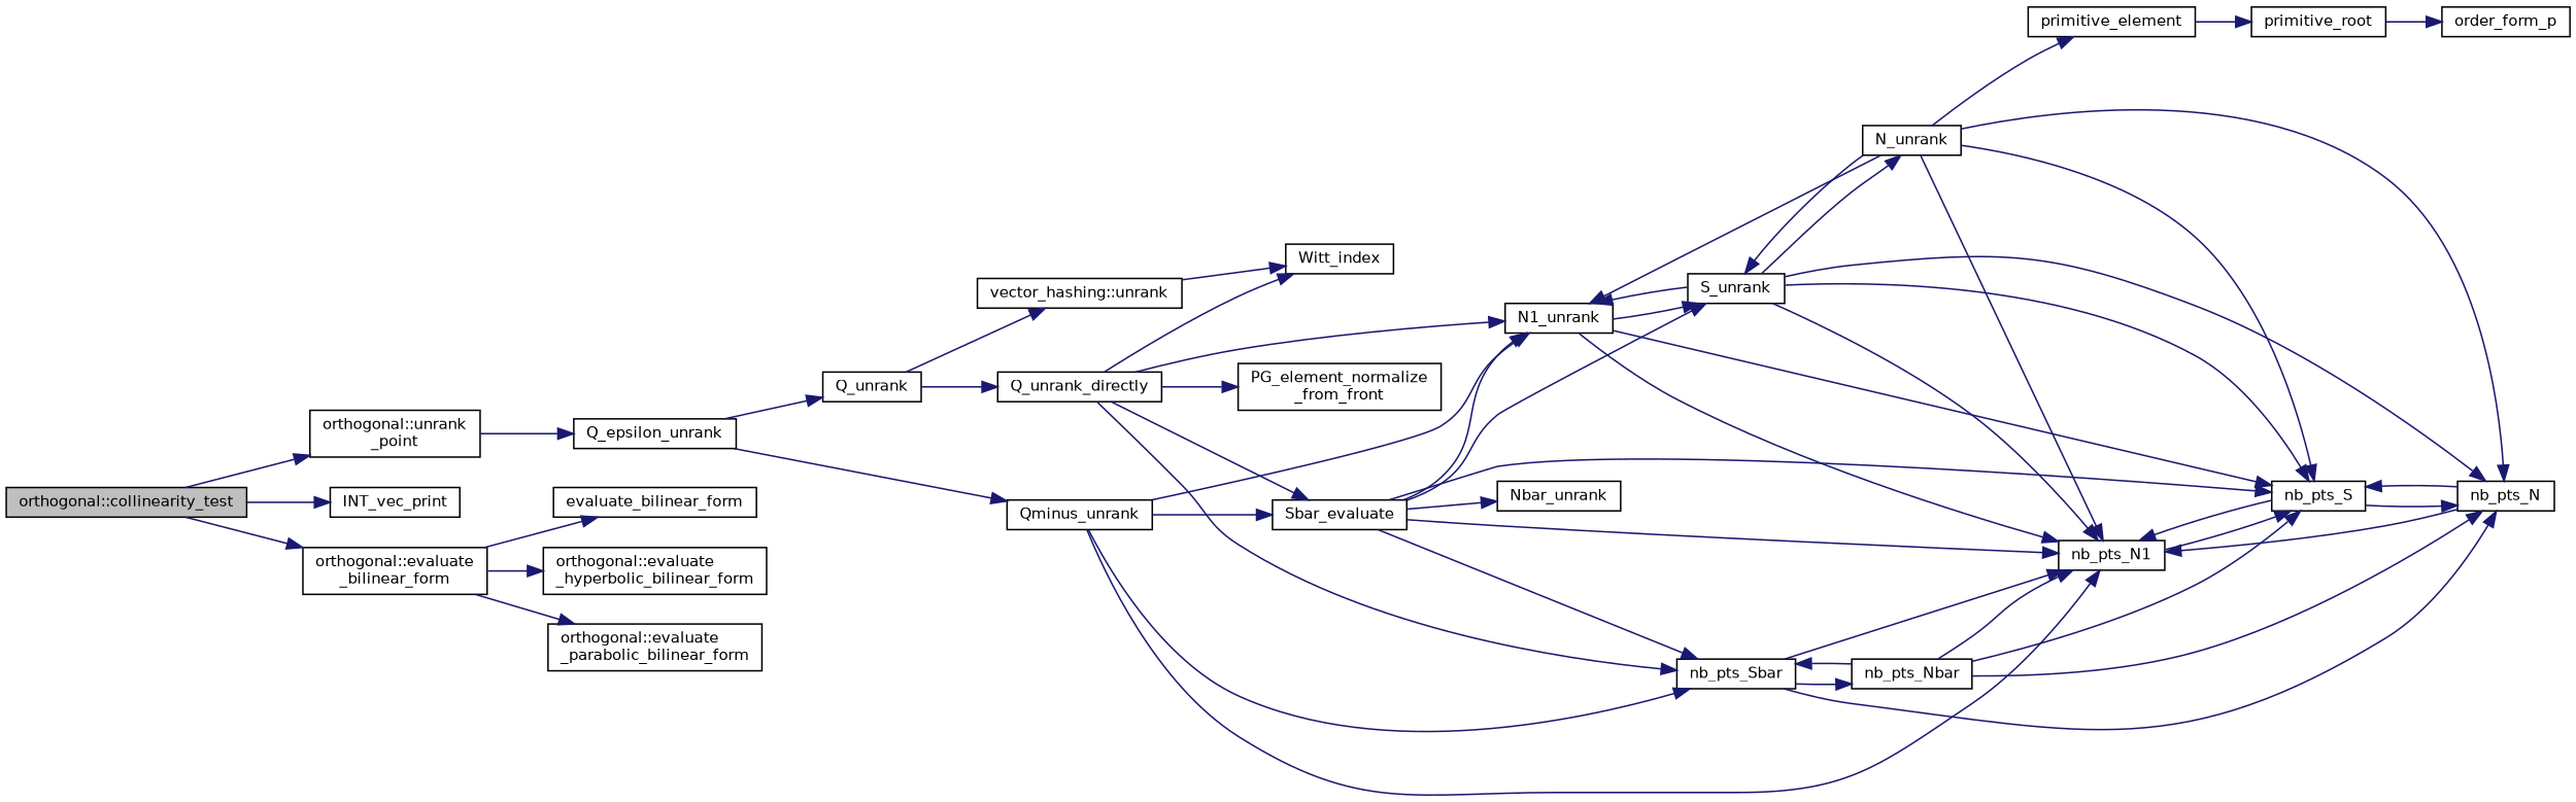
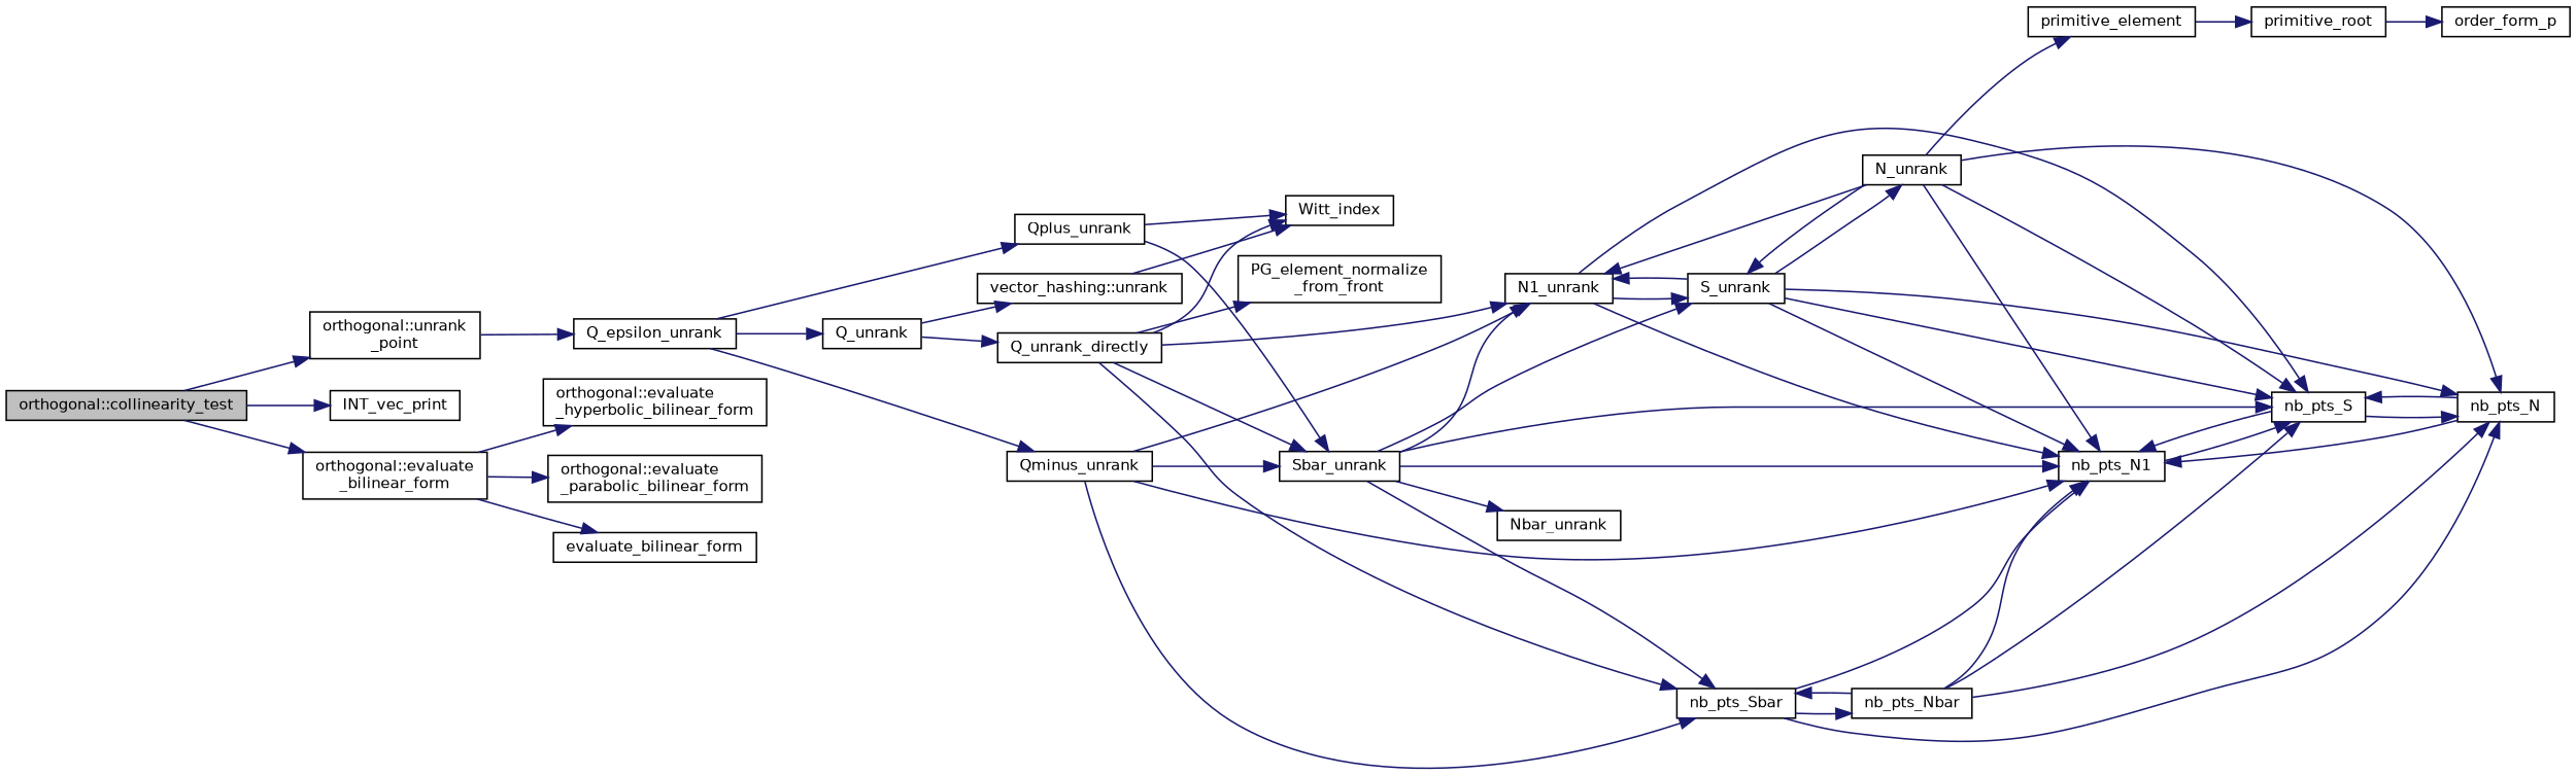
  digraph {
    rankdir=LR
    node [color=black fillcolor=white fontname=Helvetica fontsize=10 shape=record style=filled]
    edge [color=midnightblue fontname=Helvetica fontsize=10 labelfontname=Helvetica labelfontsize=10 style=solid]
    n1 [fillcolor=grey75 fontcolor=black height=0.2 label="orthogonal::collinearity_test" width=0.4]
    n2 [height=0.2 label="orthogonal::unrank\l_point" width=0.4]
    n3 [height=0.2 label=INT_vec_print width=0.4]
    n4 [height=0.2 label="orthogonal::evaluate\l_bilinear_form" width=0.4]
    n5 [height=0.2 label=Q_epsilon_unrank width=0.4]
    n6 [height=0.2 label="orthogonal::evaluate\l_hyperbolic_bilinear_form" width=0.4]
    n7 [height=0.2 label="orthogonal::evaluate\l_parabolic_bilinear_form" width=0.4]
    n8 [height=0.2 label=evaluate_bilinear_form width=0.4]
    n9 [height=0.2 label=Q_unrank width=0.4]
+   n10 [height=0.2 label=Qplus_unrank width=0.4]
    n11 [height=0.2 label=Qminus_unrank width=0.4]
    n12 [height=0.2 label="vector_hashing::unrank" width=0.4]
    n13 [height=0.2 label=Q_unrank_directly width=0.4]
    n14 [height=0.2 label=Witt_index width=0.4]
-   n15 [height=0.2 label=Sbar_evaluate width=0.4]
+   n15 [height=0.2 label=Sbar_unrank width=0.4]
    n16 [height=0.2 label=nb_pts_Sbar width=0.4]
    n17 [height=0.2 label=N1_unrank width=0.4]
    n18 [height=0.2 label=nb_pts_N1 width=0.4]
    n19 [height=0.2 label="PG_element_normalize\l_from_front" width=0.4]
    n20 [height=0.2 label=nb_pts_Nbar width=0.4]
    n21 [height=0.2 label=nb_pts_N width=0.4]
    n22 [height=0.2 label=nb_pts_S width=0.4]
    n23 [height=0.2 label=S_unrank width=0.4]
    n24 [height=0.2 label=Nbar_unrank width=0.4]
    n25 [height=0.2 label=N_unrank width=0.4]
    n26 [height=0.2 label=primitive_element width=0.4]
    n27 [height=0.2 label=primitive_root width=0.4]
    n28 [height=0.2 label=order_form_p width=0.4]
    n1 -> n2
    n1 -> n3
    n1 -> n4
    n2 -> n5
    n4 -> n6
    n4 -> n7
    n4 -> n8
    n5 -> n9
+   n5 -> n10
    n5 -> n11
    n9 -> n12
    n9 -> n13
+   n10 -> n14
+   n10 -> n15
    n11 -> n15
    n11 -> n16
    n11 -> n17
    n11 -> n18
    n12 -> n14
    n13 -> n14
    n13 -> n15
    n13 -> n16
    n13 -> n17
    n13 -> n19
    n15 -> n16
    n15 -> n17
    n15 -> n18
    n15 -> n22
    n15 -> n23
    n15 -> n24
    n16 -> n18
    n16 -> n20
    n16 -> n21
    n17 -> n18
    n17 -> n22
    n17 -> n23
    n18 -> n22
    n20 -> n16
    n20 -> n18
    n20 -> n21
    n20 -> n22
    n21 -> n18
    n21 -> n22
    n22 -> n18
    n22 -> n21
    n23 -> n17
    n23 -> n18
    n23 -> n21
    n23 -> n22
    n23 -> n25
    n25 -> n17
    n25 -> n18
    n25 -> n21
    n25 -> n22
    n25 -> n23
    n25 -> n26
    n26 -> n27
    n27 -> n28
  }
